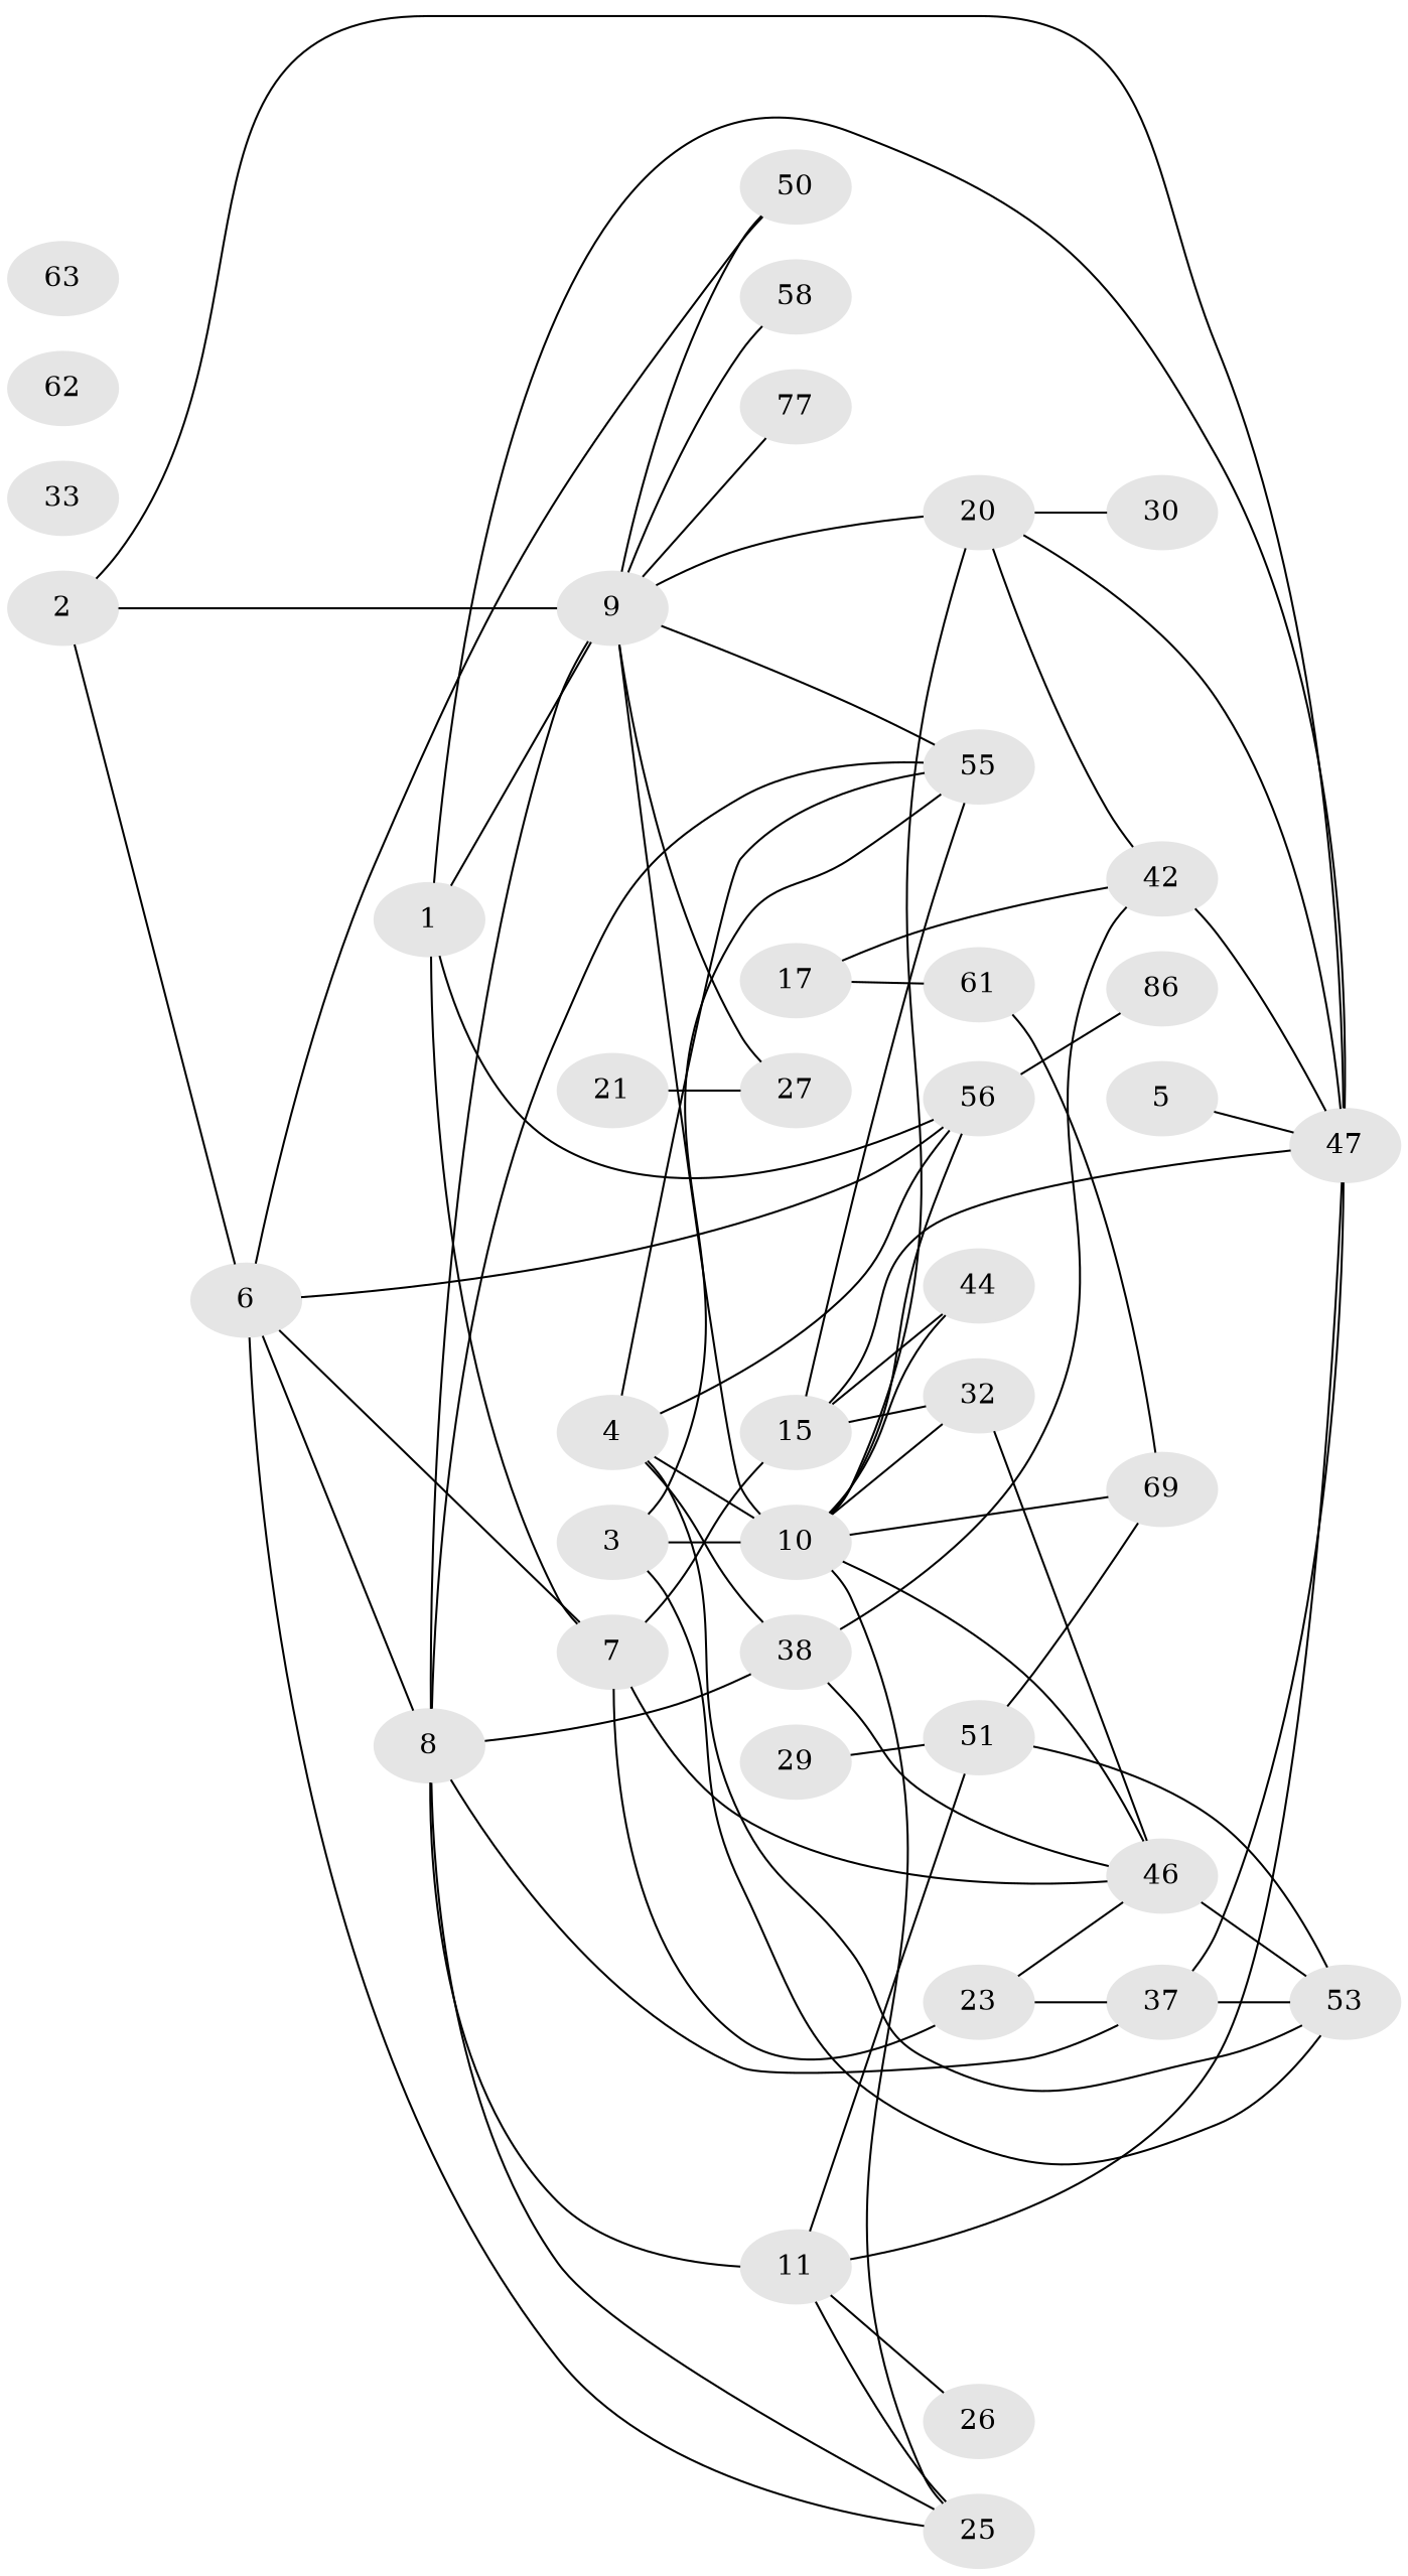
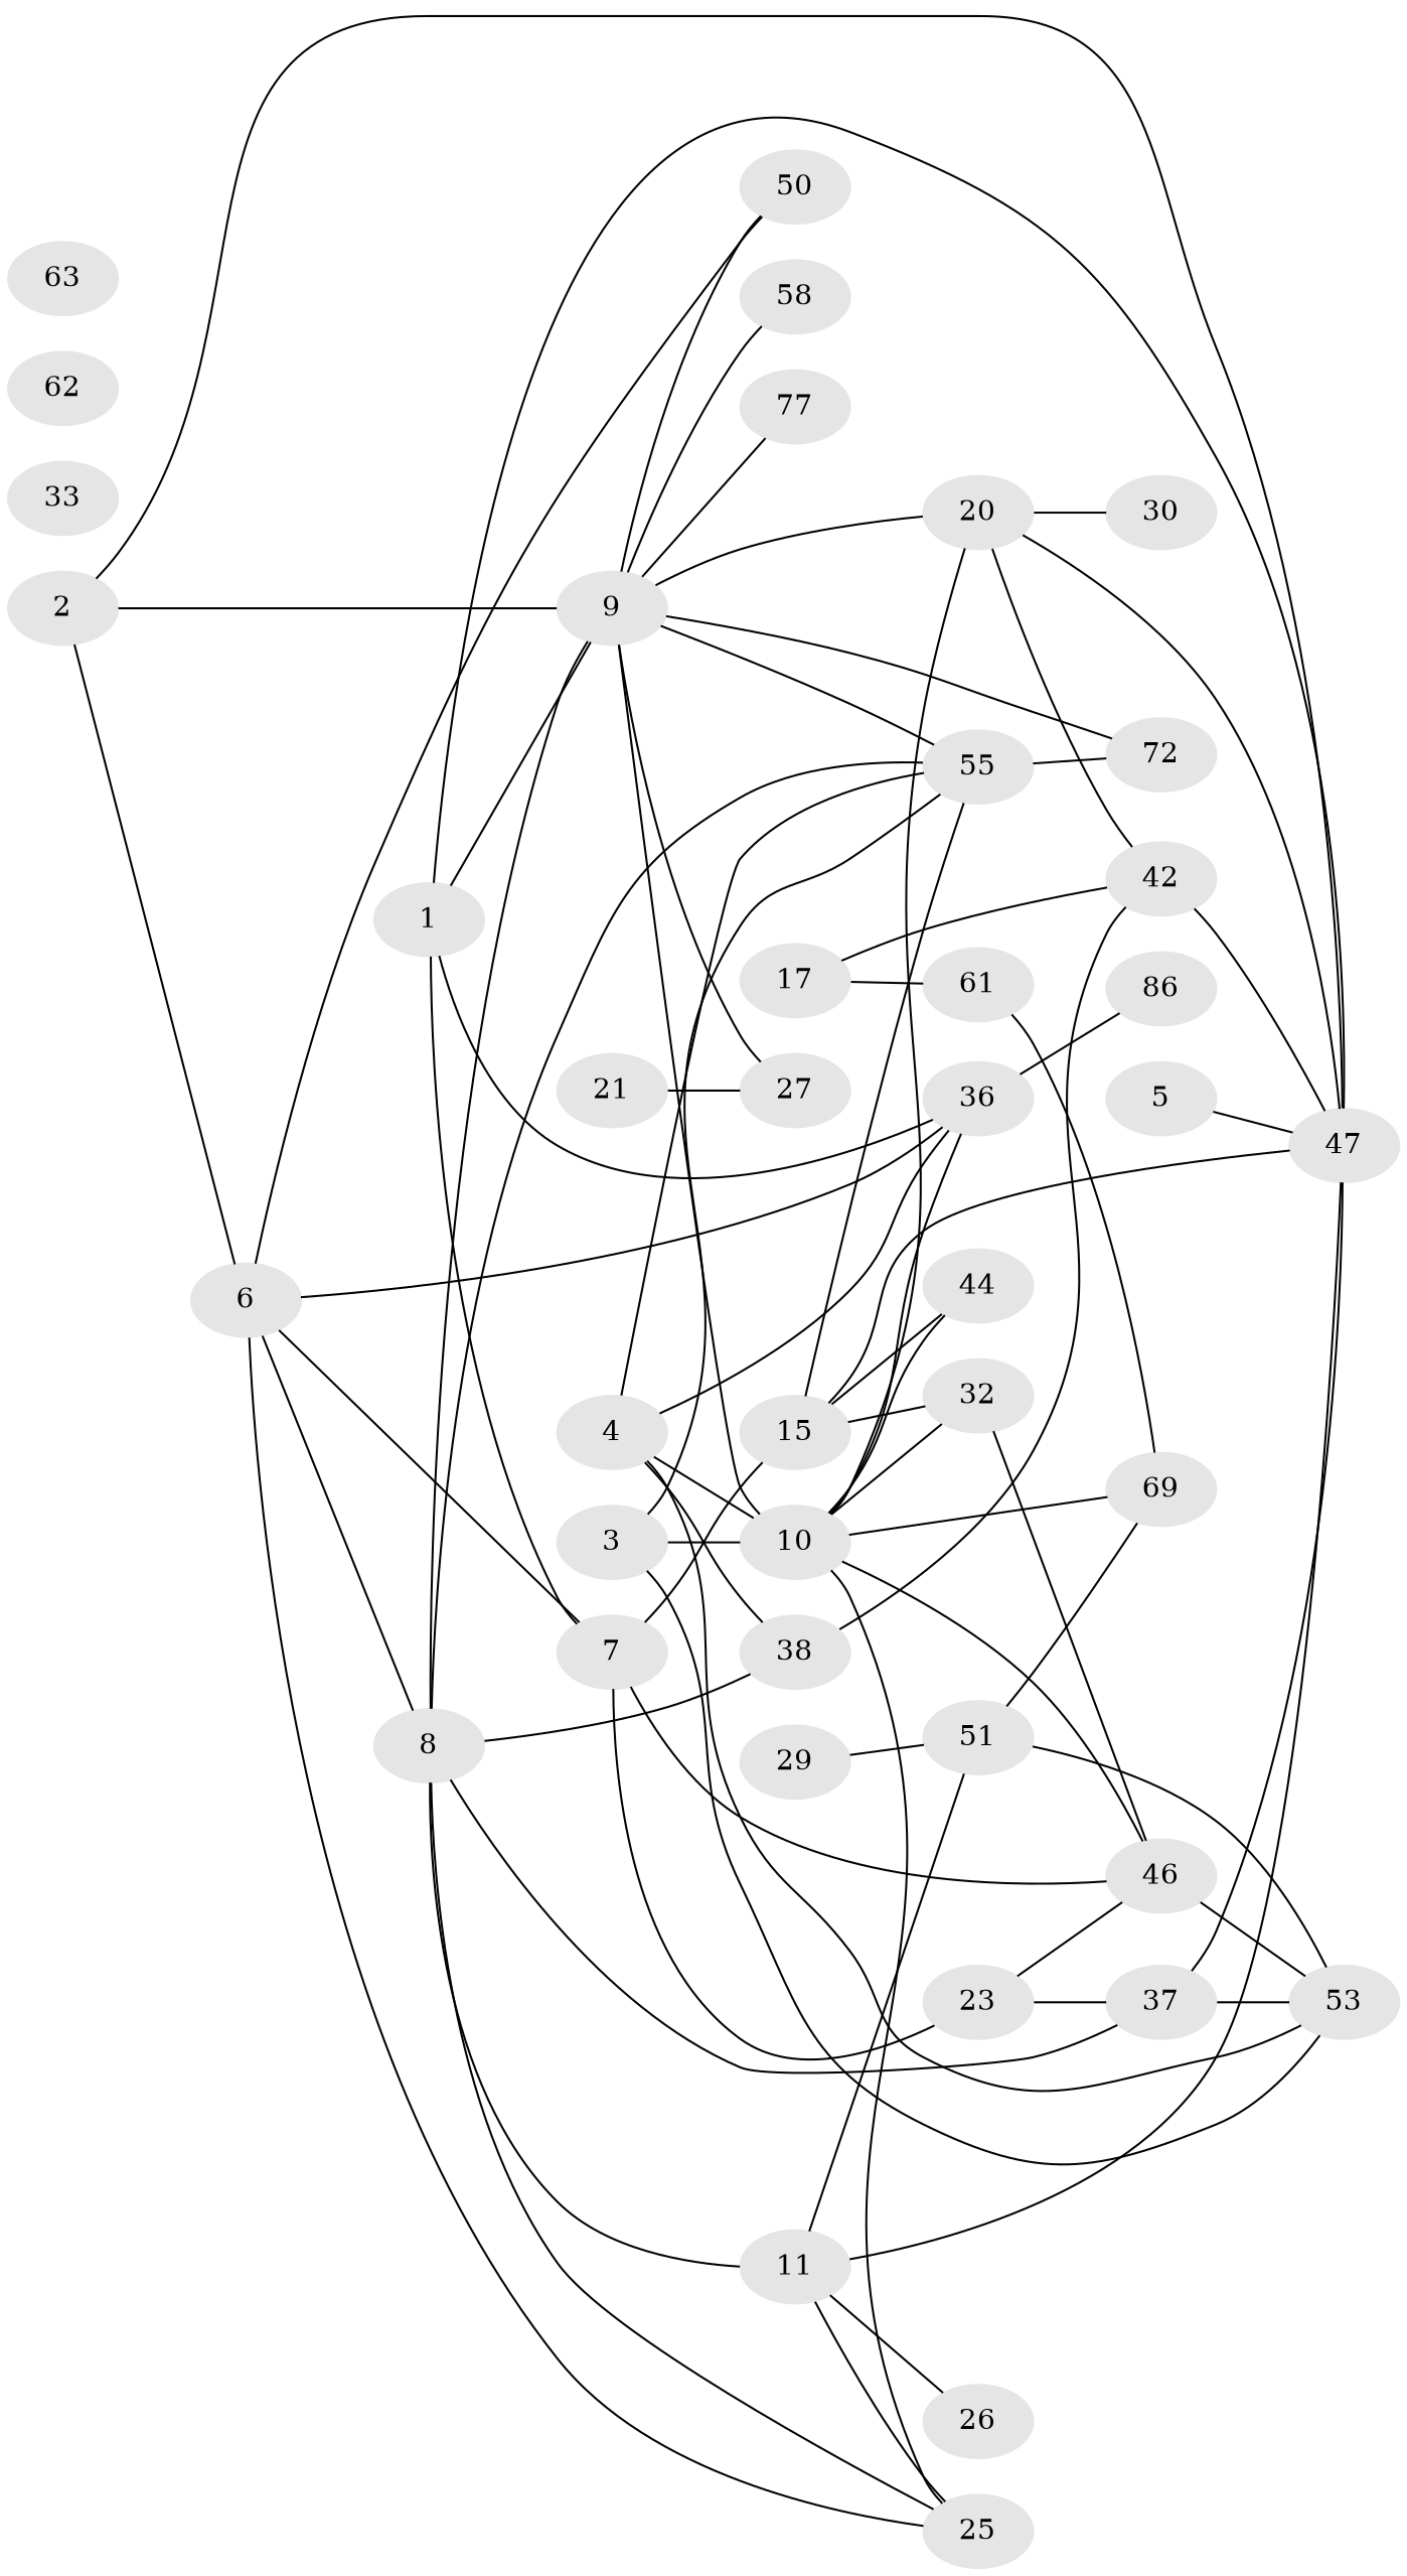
  graph {
    rankdir=LR
    node [color=gray90 style=filled]
    1 [super="+14+18"]
    7
    9 [super="+41+24+75"]
-   36 [super="+71" label=56]
+   36 [super="+71"]
    47 [super="+59"]
    15 [super="+73+35"]
    23
    46 [super="+52"]
    10 [super="+74+79+54+57"]
    55 [super="+76"]
    50
    20 [super="+31"]
    27
    58
+   72
    77
    86
    2 [super="+49+60"]
    6 [super="+19+66"]
    8 [super="+16"]
    25
    32 [super="+80"]
    n23 [label=44]
    69
    3
    53
    4 [super="+33+34"]
    38 [super="+67"]
    42 [super="+48+45"]
    5
    11 [super="+12+43"]
    37 [super="+70"]
    26 [super="+28"]
    51 [super="+78+82"]
    30
    n36 [label=33 super="+44"]
    17
    61
    21
    29
    62
    63
    1 -- 7
    1 -- 9
    1 -- 36
    1 -- 47
    7 -- 15
    7 -- 23
    7 -- 46
    9 -- 10
    9 -- 55
    9 -- 50
    9 -- 20
    9 -- 27
    9 -- 58
+   9 -- 72
    9 -- 77
    36 -- 86
    15 -- 47 [weight=3]
    15 -- 55
    15 -- 32
    15 -- n23
    23 -- 46
    23 -- 37
    46 -- 53
    10 -- 36
    10 -- 46
    10 -- 20 [weight=2]
    10 -- 25
    10 -- 32
    10 -- n23
    10 -- 69
+   55 -- 72
    20 -- 47
    20 -- 42
    20 -- 30
    2 -- 9
    2 -- 47
    2 -- 6
    6 -- 7
    6 -- 36
    6 -- 50
    6 -- 8
    6 -- 25
    8 -- 9
    8 -- 55
    8 -- 25
    8 -- 38
    8 -- 11
    8 -- 37
    32 -- 46
    3 -- 10
    3 -- 55
    3 -- 53
    4 -- 36
    4 -- 10
    4 -- 55
    4 -- 53
    4 -- 38 [weight=2]
-   38 -- 46
    38 -- 42
    42 -- 47
    5 -- 47
    11 -- 47
    11 -- 25
    11 -- 26
    11 -- 51
    37 -- 47
    37 -- 53
    51 -- 69
    51 -- 53
    17 -- 42
    17 -- 61
    61 -- 69
    21 -- 27
    29 -- 51
  }
